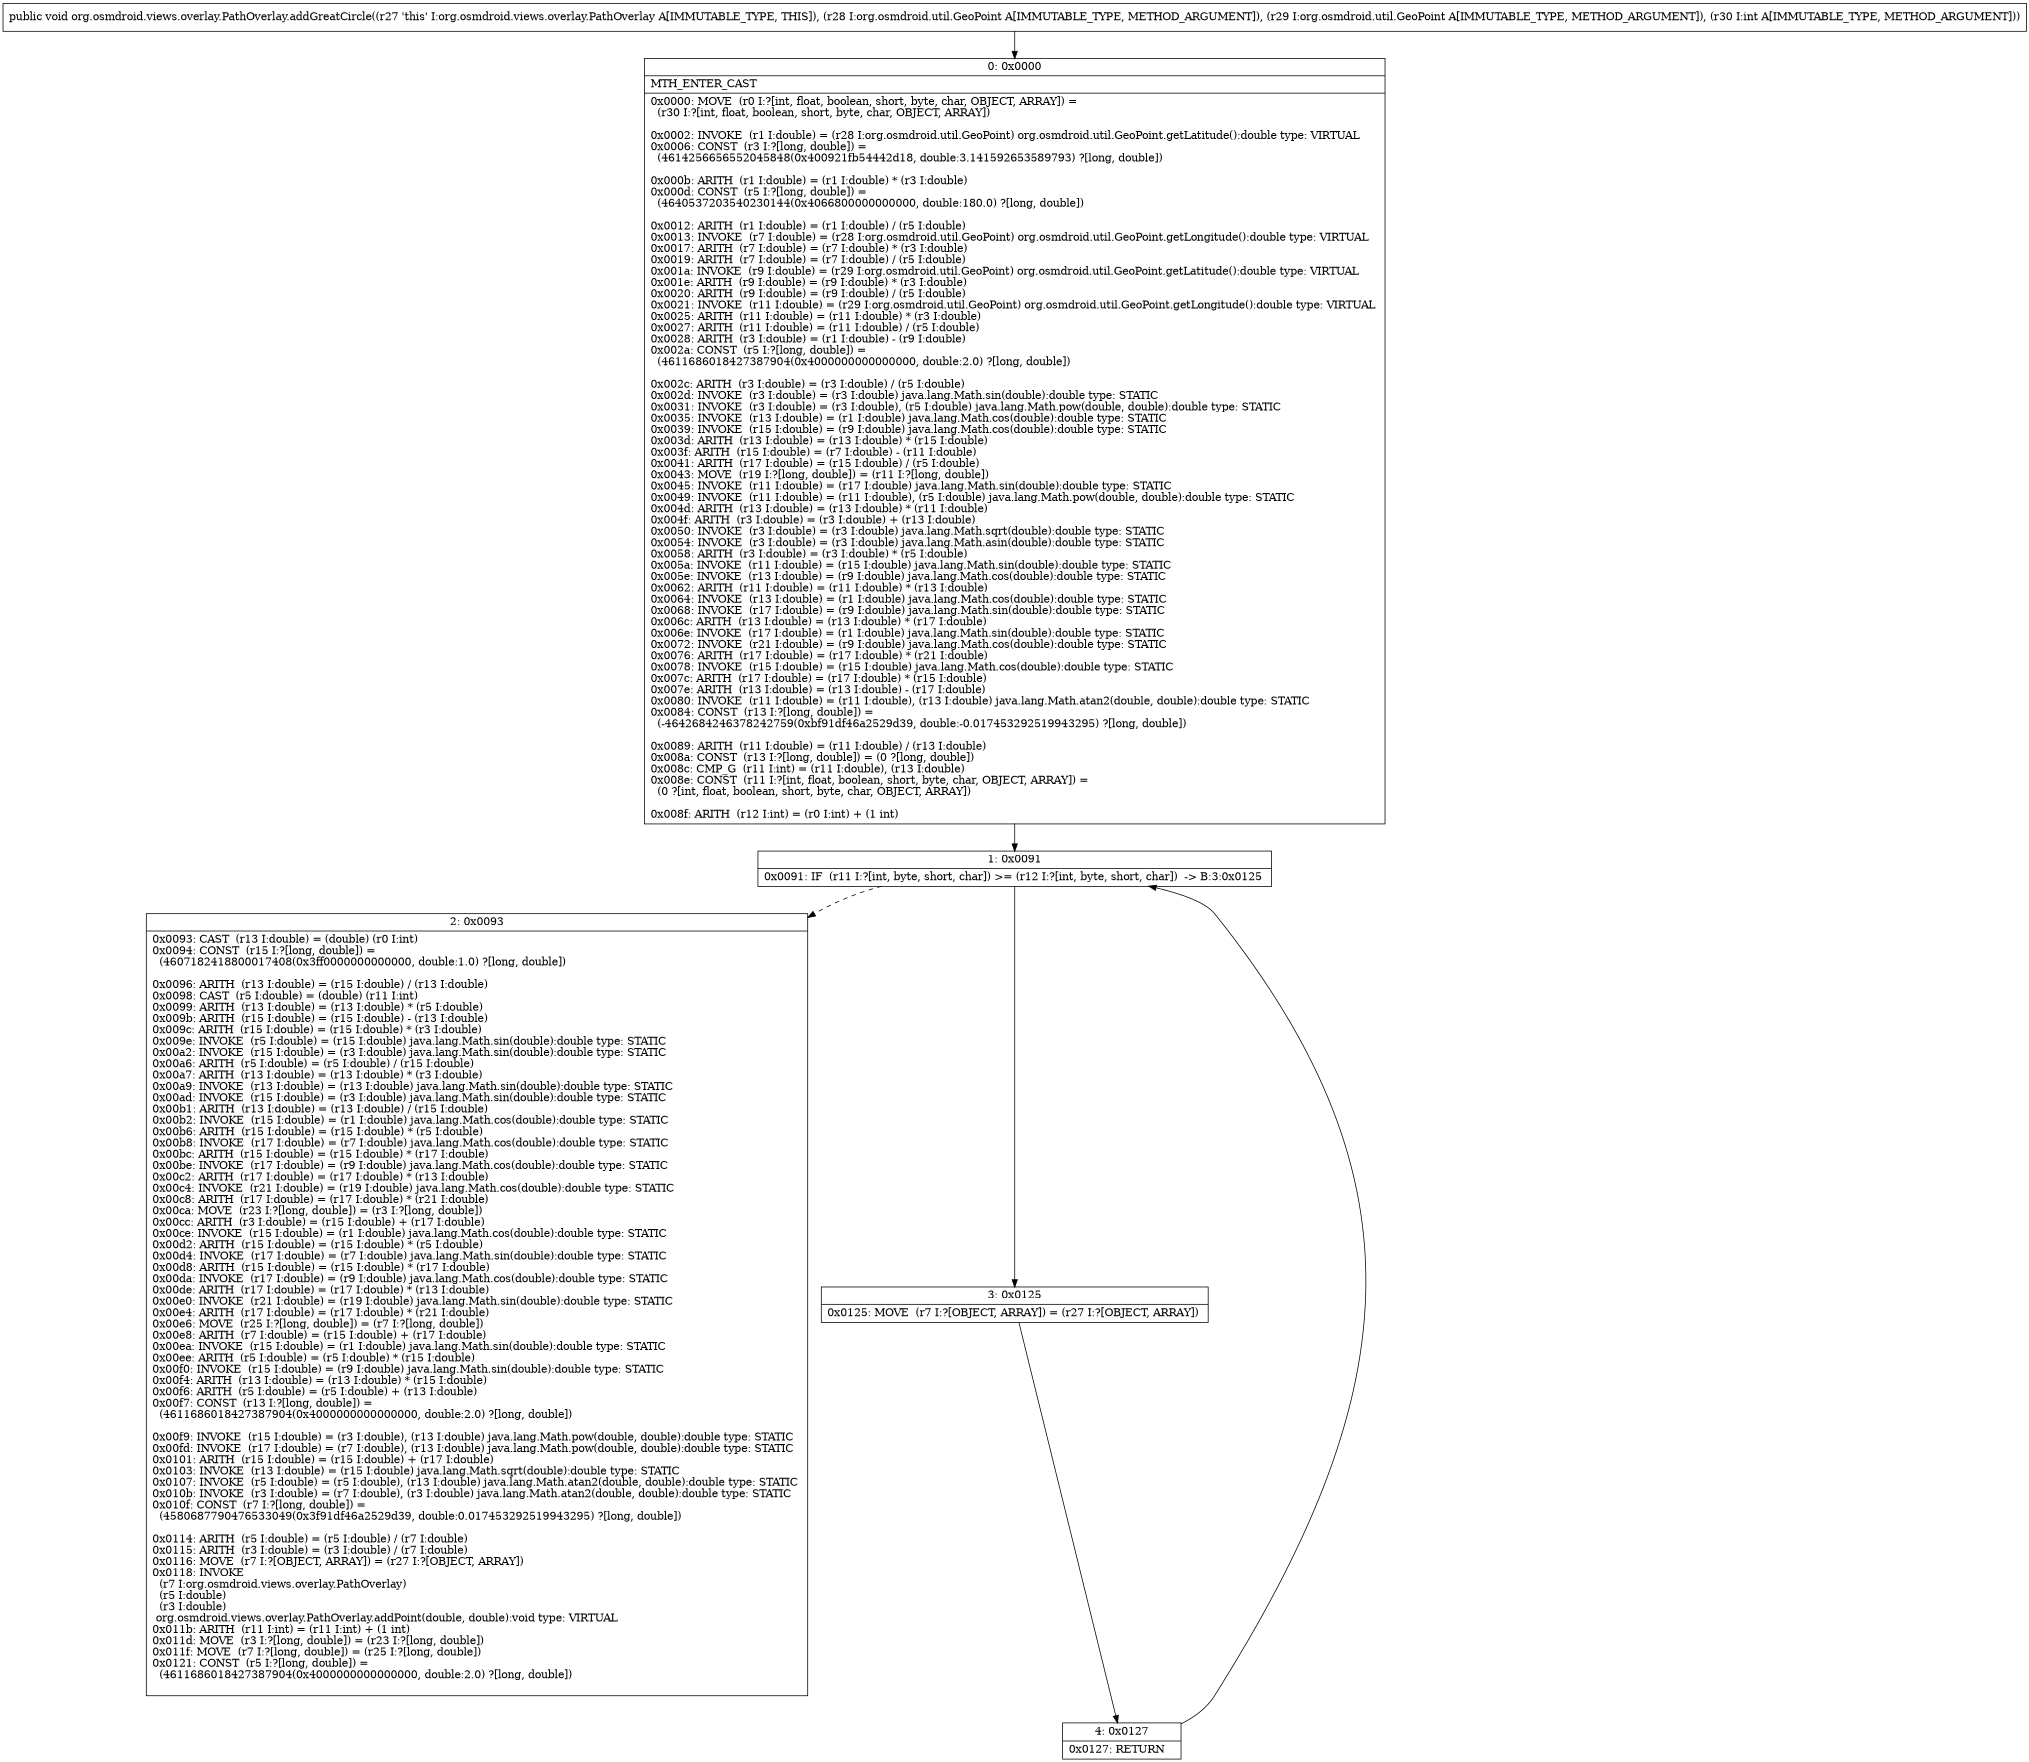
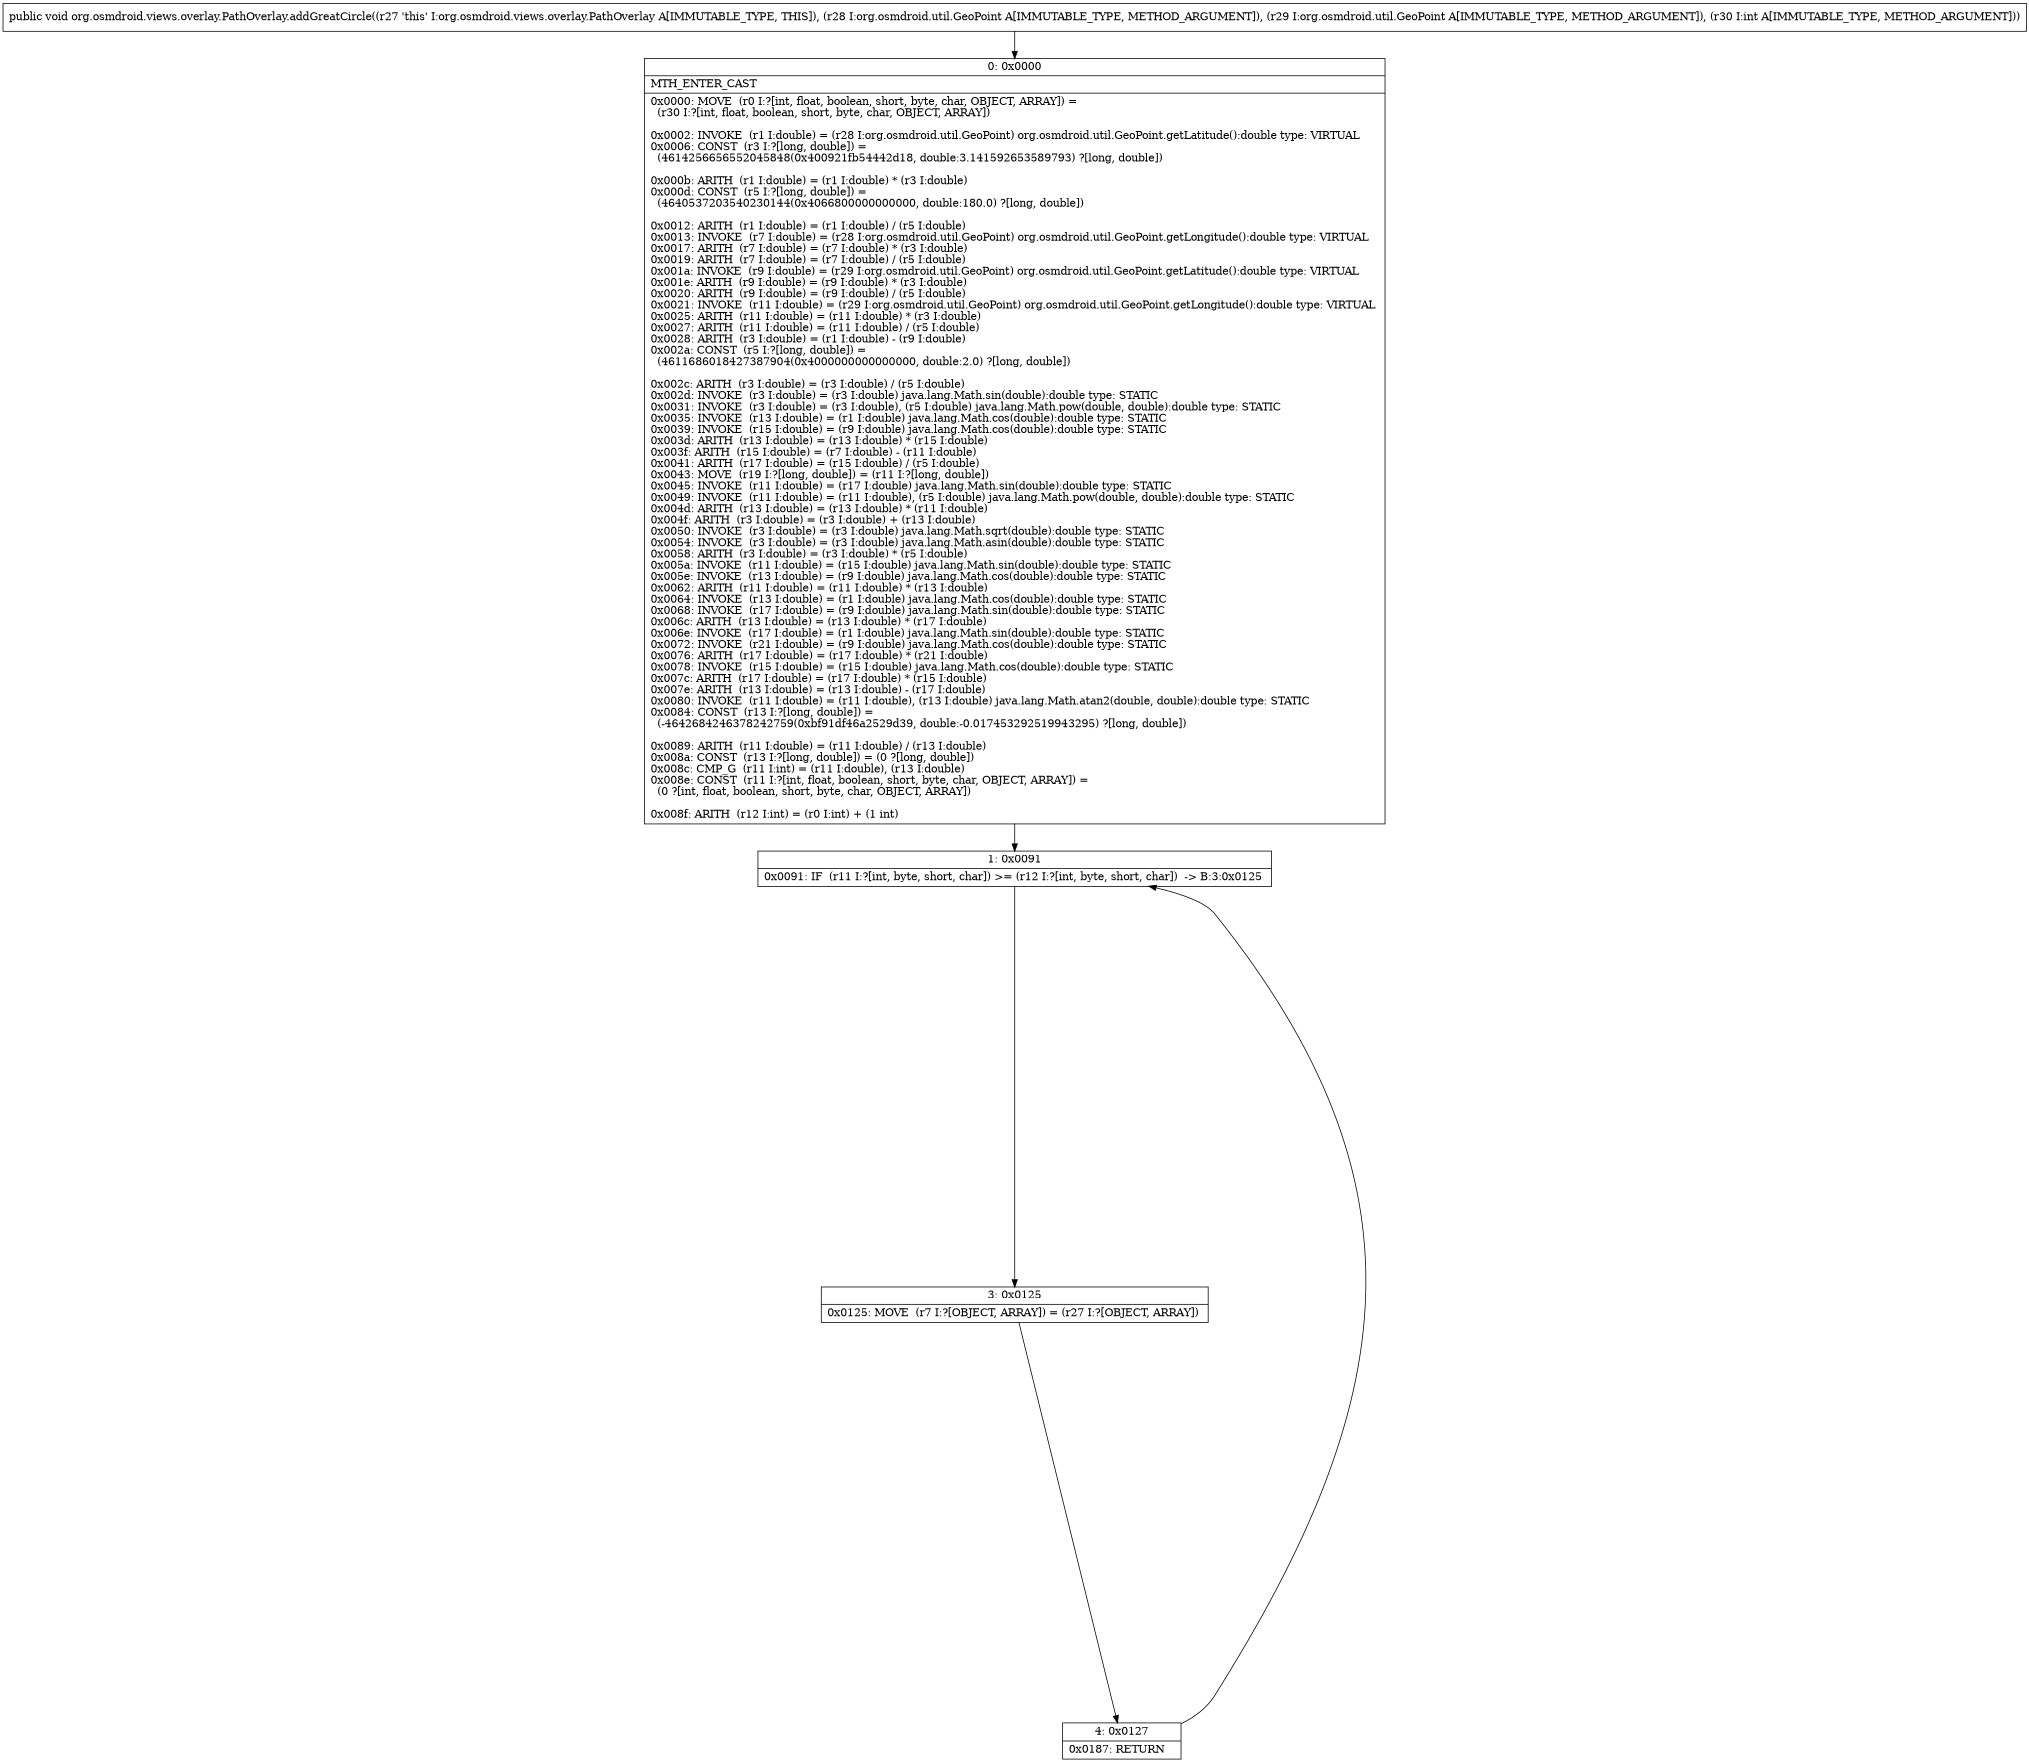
  digraph {
    node [shape=record]
    n1 [label="{0\:\ 0x0000|MTH_ENTER_CAST\l|0x0000: MOVE  (r0 I:?[int, float, boolean, short, byte, char, OBJECT, ARRAY]) = \l  (r30 I:?[int, float, boolean, short, byte, char, OBJECT, ARRAY])\l \l0x0002: INVOKE  (r1 I:double) = (r28 I:org.osmdroid.util.GeoPoint) org.osmdroid.util.GeoPoint.getLatitude():double type: VIRTUAL \l0x0006: CONST  (r3 I:?[long, double]) = \l  (4614256656552045848(0x400921fb54442d18, double:3.141592653589793) ?[long, double])\l \l0x000b: ARITH  (r1 I:double) = (r1 I:double) * (r3 I:double) \l0x000d: CONST  (r5 I:?[long, double]) = \l  (4640537203540230144(0x4066800000000000, double:180.0) ?[long, double])\l \l0x0012: ARITH  (r1 I:double) = (r1 I:double) \/ (r5 I:double) \l0x0013: INVOKE  (r7 I:double) = (r28 I:org.osmdroid.util.GeoPoint) org.osmdroid.util.GeoPoint.getLongitude():double type: VIRTUAL \l0x0017: ARITH  (r7 I:double) = (r7 I:double) * (r3 I:double) \l0x0019: ARITH  (r7 I:double) = (r7 I:double) \/ (r5 I:double) \l0x001a: INVOKE  (r9 I:double) = (r29 I:org.osmdroid.util.GeoPoint) org.osmdroid.util.GeoPoint.getLatitude():double type: VIRTUAL \l0x001e: ARITH  (r9 I:double) = (r9 I:double) * (r3 I:double) \l0x0020: ARITH  (r9 I:double) = (r9 I:double) \/ (r5 I:double) \l0x0021: INVOKE  (r11 I:double) = (r29 I:org.osmdroid.util.GeoPoint) org.osmdroid.util.GeoPoint.getLongitude():double type: VIRTUAL \l0x0025: ARITH  (r11 I:double) = (r11 I:double) * (r3 I:double) \l0x0027: ARITH  (r11 I:double) = (r11 I:double) \/ (r5 I:double) \l0x0028: ARITH  (r3 I:double) = (r1 I:double) \- (r9 I:double) \l0x002a: CONST  (r5 I:?[long, double]) = \l  (4611686018427387904(0x4000000000000000, double:2.0) ?[long, double])\l \l0x002c: ARITH  (r3 I:double) = (r3 I:double) \/ (r5 I:double) \l0x002d: INVOKE  (r3 I:double) = (r3 I:double) java.lang.Math.sin(double):double type: STATIC \l0x0031: INVOKE  (r3 I:double) = (r3 I:double), (r5 I:double) java.lang.Math.pow(double, double):double type: STATIC \l0x0035: INVOKE  (r13 I:double) = (r1 I:double) java.lang.Math.cos(double):double type: STATIC \l0x0039: INVOKE  (r15 I:double) = (r9 I:double) java.lang.Math.cos(double):double type: STATIC \l0x003d: ARITH  (r13 I:double) = (r13 I:double) * (r15 I:double) \l0x003f: ARITH  (r15 I:double) = (r7 I:double) \- (r11 I:double) \l0x0041: ARITH  (r17 I:double) = (r15 I:double) \/ (r5 I:double) \l0x0043: MOVE  (r19 I:?[long, double]) = (r11 I:?[long, double]) \l0x0045: INVOKE  (r11 I:double) = (r17 I:double) java.lang.Math.sin(double):double type: STATIC \l0x0049: INVOKE  (r11 I:double) = (r11 I:double), (r5 I:double) java.lang.Math.pow(double, double):double type: STATIC \l0x004d: ARITH  (r13 I:double) = (r13 I:double) * (r11 I:double) \l0x004f: ARITH  (r3 I:double) = (r3 I:double) + (r13 I:double) \l0x0050: INVOKE  (r3 I:double) = (r3 I:double) java.lang.Math.sqrt(double):double type: STATIC \l0x0054: INVOKE  (r3 I:double) = (r3 I:double) java.lang.Math.asin(double):double type: STATIC \l0x0058: ARITH  (r3 I:double) = (r3 I:double) * (r5 I:double) \l0x005a: INVOKE  (r11 I:double) = (r15 I:double) java.lang.Math.sin(double):double type: STATIC \l0x005e: INVOKE  (r13 I:double) = (r9 I:double) java.lang.Math.cos(double):double type: STATIC \l0x0062: ARITH  (r11 I:double) = (r11 I:double) * (r13 I:double) \l0x0064: INVOKE  (r13 I:double) = (r1 I:double) java.lang.Math.cos(double):double type: STATIC \l0x0068: INVOKE  (r17 I:double) = (r9 I:double) java.lang.Math.sin(double):double type: STATIC \l0x006c: ARITH  (r13 I:double) = (r13 I:double) * (r17 I:double) \l0x006e: INVOKE  (r17 I:double) = (r1 I:double) java.lang.Math.sin(double):double type: STATIC \l0x0072: INVOKE  (r21 I:double) = (r9 I:double) java.lang.Math.cos(double):double type: STATIC \l0x0076: ARITH  (r17 I:double) = (r17 I:double) * (r21 I:double) \l0x0078: INVOKE  (r15 I:double) = (r15 I:double) java.lang.Math.cos(double):double type: STATIC \l0x007c: ARITH  (r17 I:double) = (r17 I:double) * (r15 I:double) \l0x007e: ARITH  (r13 I:double) = (r13 I:double) \- (r17 I:double) \l0x0080: INVOKE  (r11 I:double) = (r11 I:double), (r13 I:double) java.lang.Math.atan2(double, double):double type: STATIC \l0x0084: CONST  (r13 I:?[long, double]) = \l  (\-4642684246378242759(0xbf91df46a2529d39, double:\-0.017453292519943295) ?[long, double])\l \l0x0089: ARITH  (r11 I:double) = (r11 I:double) \/ (r13 I:double) \l0x008a: CONST  (r13 I:?[long, double]) = (0 ?[long, double]) \l0x008c: CMP_G  (r11 I:int) = (r11 I:double), (r13 I:double) \l0x008e: CONST  (r11 I:?[int, float, boolean, short, byte, char, OBJECT, ARRAY]) = \l  (0 ?[int, float, boolean, short, byte, char, OBJECT, ARRAY])\l \l0x008f: ARITH  (r12 I:int) = (r0 I:int) + (1 int) \l}"]
    n2 [label="{1\:\ 0x0091|0x0091: IF  (r11 I:?[int, byte, short, char]) \>= (r12 I:?[int, byte, short, char])  \-\> B:3:0x0125 \l}"]
-   n3 [label="{2\:\ 0x0093|0x0093: CAST  (r13 I:double) = (double) (r0 I:int) \l0x0094: CONST  (r15 I:?[long, double]) = \l  (4607182418800017408(0x3ff0000000000000, double:1.0) ?[long, double])\l \l0x0096: ARITH  (r13 I:double) = (r15 I:double) \/ (r13 I:double) \l0x0098: CAST  (r5 I:double) = (double) (r11 I:int) \l0x0099: ARITH  (r13 I:double) = (r13 I:double) * (r5 I:double) \l0x009b: ARITH  (r15 I:double) = (r15 I:double) \- (r13 I:double) \l0x009c: ARITH  (r15 I:double) = (r15 I:double) * (r3 I:double) \l0x009e: INVOKE  (r5 I:double) = (r15 I:double) java.lang.Math.sin(double):double type: STATIC \l0x00a2: INVOKE  (r15 I:double) = (r3 I:double) java.lang.Math.sin(double):double type: STATIC \l0x00a6: ARITH  (r5 I:double) = (r5 I:double) \/ (r15 I:double) \l0x00a7: ARITH  (r13 I:double) = (r13 I:double) * (r3 I:double) \l0x00a9: INVOKE  (r13 I:double) = (r13 I:double) java.lang.Math.sin(double):double type: STATIC \l0x00ad: INVOKE  (r15 I:double) = (r3 I:double) java.lang.Math.sin(double):double type: STATIC \l0x00b1: ARITH  (r13 I:double) = (r13 I:double) \/ (r15 I:double) \l0x00b2: INVOKE  (r15 I:double) = (r1 I:double) java.lang.Math.cos(double):double type: STATIC \l0x00b6: ARITH  (r15 I:double) = (r15 I:double) * (r5 I:double) \l0x00b8: INVOKE  (r17 I:double) = (r7 I:double) java.lang.Math.cos(double):double type: STATIC \l0x00bc: ARITH  (r15 I:double) = (r15 I:double) * (r17 I:double) \l0x00be: INVOKE  (r17 I:double) = (r9 I:double) java.lang.Math.cos(double):double type: STATIC \l0x00c2: ARITH  (r17 I:double) = (r17 I:double) * (r13 I:double) \l0x00c4: INVOKE  (r21 I:double) = (r19 I:double) java.lang.Math.cos(double):double type: STATIC \l0x00c8: ARITH  (r17 I:double) = (r17 I:double) * (r21 I:double) \l0x00ca: MOVE  (r23 I:?[long, double]) = (r3 I:?[long, double]) \l0x00cc: ARITH  (r3 I:double) = (r15 I:double) + (r17 I:double) \l0x00ce: INVOKE  (r15 I:double) = (r1 I:double) java.lang.Math.cos(double):double type: STATIC \l0x00d2: ARITH  (r15 I:double) = (r15 I:double) * (r5 I:double) \l0x00d4: INVOKE  (r17 I:double) = (r7 I:double) java.lang.Math.sin(double):double type: STATIC \l0x00d8: ARITH  (r15 I:double) = (r15 I:double) * (r17 I:double) \l0x00da: INVOKE  (r17 I:double) = (r9 I:double) java.lang.Math.cos(double):double type: STATIC \l0x00de: ARITH  (r17 I:double) = (r17 I:double) * (r13 I:double) \l0x00e0: INVOKE  (r21 I:double) = (r19 I:double) java.lang.Math.sin(double):double type: STATIC \l0x00e4: ARITH  (r17 I:double) = (r17 I:double) * (r21 I:double) \l0x00e6: MOVE  (r25 I:?[long, double]) = (r7 I:?[long, double]) \l0x00e8: ARITH  (r7 I:double) = (r15 I:double) + (r17 I:double) \l0x00ea: INVOKE  (r15 I:double) = (r1 I:double) java.lang.Math.sin(double):double type: STATIC \l0x00ee: ARITH  (r5 I:double) = (r5 I:double) * (r15 I:double) \l0x00f0: INVOKE  (r15 I:double) = (r9 I:double) java.lang.Math.sin(double):double type: STATIC \l0x00f4: ARITH  (r13 I:double) = (r13 I:double) * (r15 I:double) \l0x00f6: ARITH  (r5 I:double) = (r5 I:double) + (r13 I:double) \l0x00f7: CONST  (r13 I:?[long, double]) = \l  (4611686018427387904(0x4000000000000000, double:2.0) ?[long, double])\l \l0x00f9: INVOKE  (r15 I:double) = (r3 I:double), (r13 I:double) java.lang.Math.pow(double, double):double type: STATIC \l0x00fd: INVOKE  (r17 I:double) = (r7 I:double), (r13 I:double) java.lang.Math.pow(double, double):double type: STATIC \l0x0101: ARITH  (r15 I:double) = (r15 I:double) + (r17 I:double) \l0x0103: INVOKE  (r13 I:double) = (r15 I:double) java.lang.Math.sqrt(double):double type: STATIC \l0x0107: INVOKE  (r5 I:double) = (r5 I:double), (r13 I:double) java.lang.Math.atan2(double, double):double type: STATIC \l0x010b: INVOKE  (r3 I:double) = (r7 I:double), (r3 I:double) java.lang.Math.atan2(double, double):double type: STATIC \l0x010f: CONST  (r7 I:?[long, double]) = \l  (4580687790476533049(0x3f91df46a2529d39, double:0.017453292519943295) ?[long, double])\l \l0x0114: ARITH  (r5 I:double) = (r5 I:double) \/ (r7 I:double) \l0x0115: ARITH  (r3 I:double) = (r3 I:double) \/ (r7 I:double) \l0x0116: MOVE  (r7 I:?[OBJECT, ARRAY]) = (r27 I:?[OBJECT, ARRAY]) \l0x0118: INVOKE  \l  (r7 I:org.osmdroid.views.overlay.PathOverlay)\l  (r5 I:double)\l  (r3 I:double)\l org.osmdroid.views.overlay.PathOverlay.addPoint(double, double):void type: VIRTUAL \l0x011b: ARITH  (r11 I:int) = (r11 I:int) + (1 int) \l0x011d: MOVE  (r3 I:?[long, double]) = (r23 I:?[long, double]) \l0x011f: MOVE  (r7 I:?[long, double]) = (r25 I:?[long, double]) \l0x0121: CONST  (r5 I:?[long, double]) = \l  (4611686018427387904(0x4000000000000000, double:2.0) ?[long, double])\l \l}"]
    n4 [label="{3\:\ 0x0125|0x0125: MOVE  (r7 I:?[OBJECT, ARRAY]) = (r27 I:?[OBJECT, ARRAY]) \l}"]
-   n5 [label="{4\:\ 0x0127|0x0127: RETURN   \l}"]
+   n5 [label="{4\:\ 0x0127|0x0187: RETURN   \l}"]
    n6 [label="{public void org.osmdroid.views.overlay.PathOverlay.addGreatCircle((r27 'this' I:org.osmdroid.views.overlay.PathOverlay A[IMMUTABLE_TYPE, THIS]), (r28 I:org.osmdroid.util.GeoPoint A[IMMUTABLE_TYPE, METHOD_ARGUMENT]), (r29 I:org.osmdroid.util.GeoPoint A[IMMUTABLE_TYPE, METHOD_ARGUMENT]), (r30 I:int A[IMMUTABLE_TYPE, METHOD_ARGUMENT])) }"]
    n1 -> n2
-   n2 -> n3 [style=dashed]
    n2 -> n4
    n4 -> n5
    n5 -> n2
    n6 -> n1
  }
